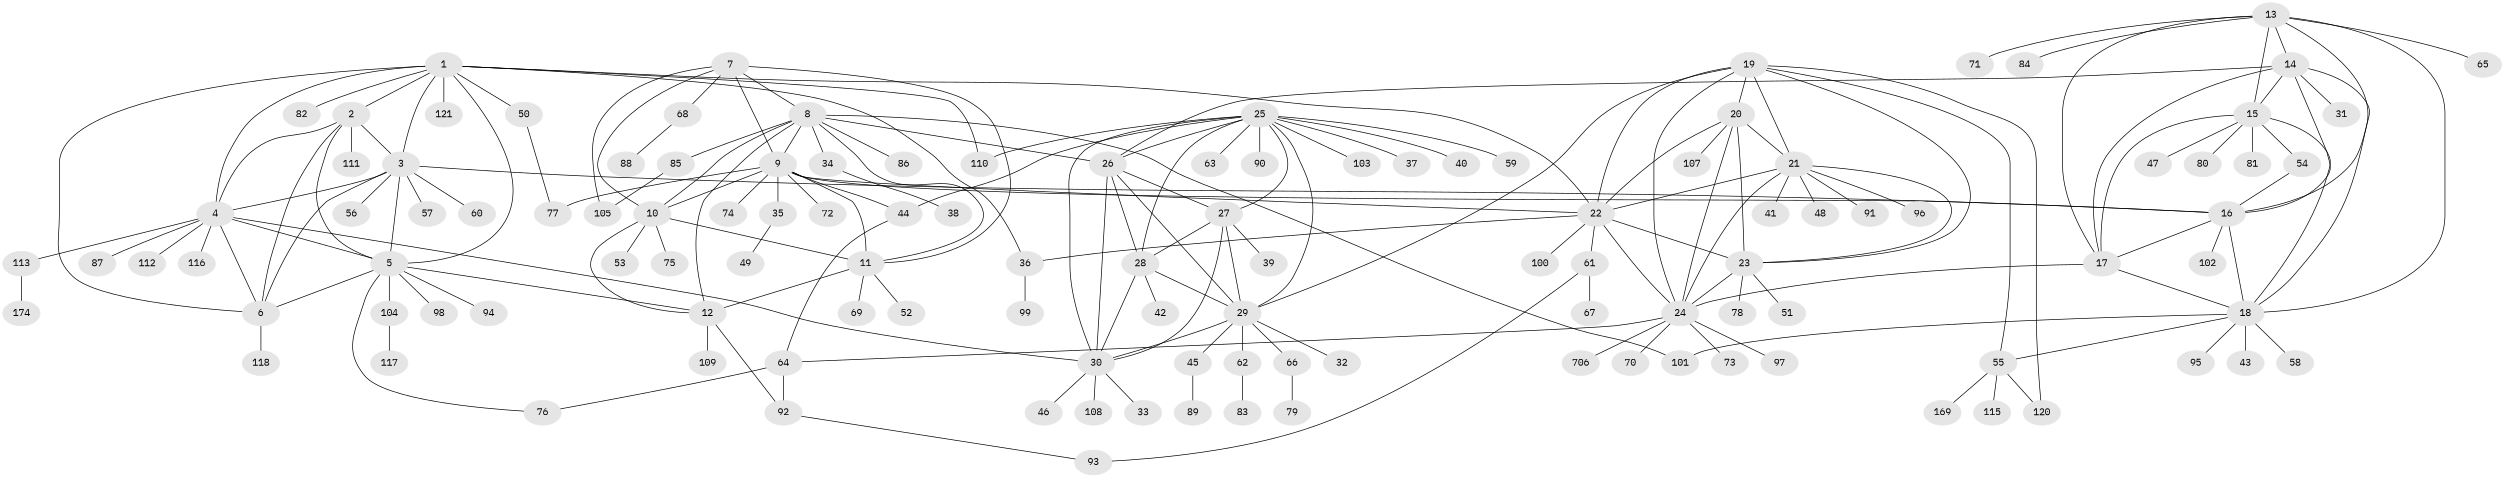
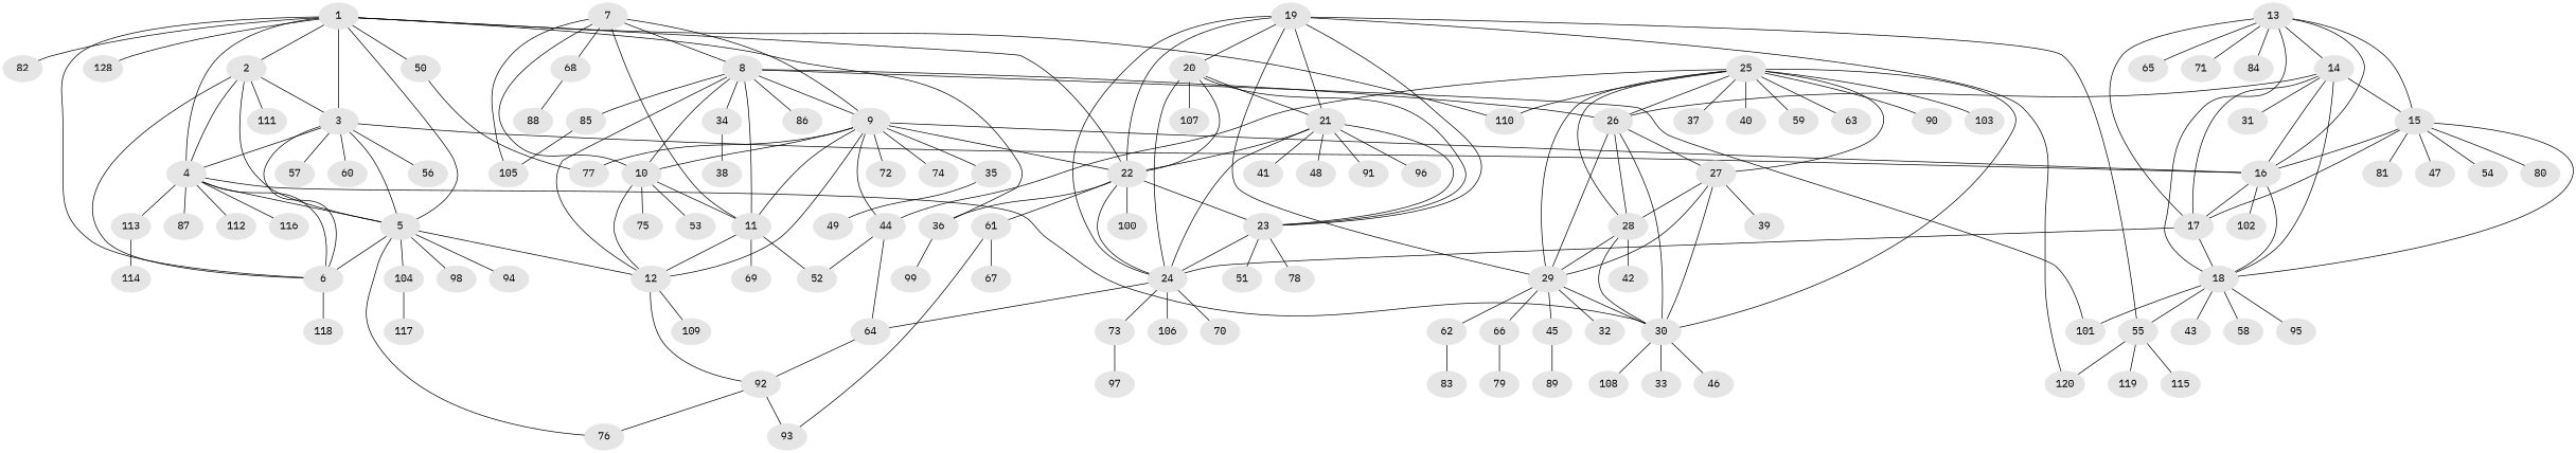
  graph {
    fontname="IBM Plex Mono"
    node [color=gray90 fontname="IBM Plex Mono" style=filled]
    edge [fontname="IBM Plex Mono"]
    1
    2
    3
    4
    5
    6
    22
    36
    50
    82
    110
-   121
+   121 [label=128]
    111
    16
    56
    57
    60
    30
    87
    112
    113
    116
    12
    76
    94
    98
    104
    118
    24
    23
    61
    100
    99
    77
    17
    18
    102
    33
    46
    108
-   114 [label=174]
+   114
    92
    109
    117
    7
    8
    9
    10
    11
    68
    105
    26
    34
    85
    86
    101
    35
    44
    72
    74
    53
    75
    52
    69
    88
    29
    27
    28
    38
    49
    64
    93
    13
    14
    15
    65
    71
    84
    31
    47
    54
    80
    81
    43
    55
    58
    95
    70
    73
    97
-   106 [label=706]
+   106
    120
    115
-   119 [label=169]
+   119
    19
    20
    21
    107
    41
    48
    91
    96
    51
    78
    32
    45
    62
    66
    67
    25
    37
    40
    59
    63
    90
    103
    39
    42
    89
    83
    79
    1 -- 2
    1 -- 3
    1 -- 4
    1 -- 5
    1 -- 6
    1 -- 22
    1 -- 36
    1 -- 50
    1 -- 82
    1 -- 110
    1 -- 121
    2 -- 3
    2 -- 4
    2 -- 5
    2 -- 6
    2 -- 111
    3 -- 4
    3 -- 5
    3 -- 6
    3 -- 16
    3 -- 56
    3 -- 57
    3 -- 60
    4 -- 5
    4 -- 6
    4 -- 30
    4 -- 87
    4 -- 112
    4 -- 113
    4 -- 116
    5 -- 6
    5 -- 12
    5 -- 76
    5 -- 94
    5 -- 98
    5 -- 104
    6 -- 118
    22 -- 36
    22 -- 24
    22 -- 23
    22 -- 61
    22 -- 100
    36 -- 99
    50 -- 77
    16 -- 17
    16 -- 18
    16 -- 102
    30 -- 33
    30 -- 46
    30 -- 108
    113 -- 114
    12 -- 92
    12 -- 109
    104 -- 117
    24 -- 64
    24 -- 70
    24 -- 73
-   24 -- 97
+   73 -- 97
    24 -- 106
    23 -- 24
    23 -- 51
    23 -- 78
    61 -- 93
    61 -- 67
    17 -- 24
    17 -- 18
    18 -- 101
    18 -- 43
    18 -- 55
    18 -- 58
    18 -- 95
    92 -- 93
    7 -- 8
    7 -- 9
    7 -- 10
    7 -- 11
    7 -- 68
    7 -- 105
    8 -- 12
    8 -- 9
    8 -- 10
    8 -- 11
    8 -- 26
    8 -- 34
    8 -- 85
    8 -- 86
    8 -- 101
    9 -- 22
    9 -- 16
+   9 -- 12
    9 -- 77
    9 -- 10
    9 -- 11
    9 -- 35
    9 -- 44
    9 -- 72
    9 -- 74
    10 -- 12
    10 -- 11
    10 -- 53
    10 -- 75
    11 -- 12
    11 -- 52
    11 -- 69
    68 -- 88
    26 -- 30
    26 -- 29
    26 -- 27
    26 -- 28
    34 -- 38
    85 -- 105
    35 -- 49
+   44 -- 52
    44 -- 64
    29 -- 30
    29 -- 32
    29 -- 45
    29 -- 62
    29 -- 66
    27 -- 30
    27 -- 29
    27 -- 28
    27 -- 39
    28 -- 30
    28 -- 29
    28 -- 42
-   64 -- 76
+   92 -- 76
    64 -- 92
    13 -- 16
    13 -- 17
    13 -- 18
    13 -- 14
    13 -- 15
    13 -- 65
    13 -- 71
    13 -- 84
    14 -- 16
    14 -- 17
    14 -- 18
    14 -- 26
    14 -- 15
    14 -- 31
-   54 -- 16
+   15 -- 16
    15 -- 17
    15 -- 18
    15 -- 47
    15 -- 54
    15 -- 80
    15 -- 81
    55 -- 120
    55 -- 115
    55 -- 119
    19 -- 22
    19 -- 24
    19 -- 23
    19 -- 29
    19 -- 55
    19 -- 120
    19 -- 20
    19 -- 21
    20 -- 22
    20 -- 24
    20 -- 23
    20 -- 21
    20 -- 107
    21 -- 22
    21 -- 24
    21 -- 23
    21 -- 41
    21 -- 48
    21 -- 91
    21 -- 96
    45 -- 89
    62 -- 83
    66 -- 79
    25 -- 110
    25 -- 30
    25 -- 26
    25 -- 44
    25 -- 29
    25 -- 27
    25 -- 28
    25 -- 37
    25 -- 40
    25 -- 59
    25 -- 63
    25 -- 90
    25 -- 103
  }
